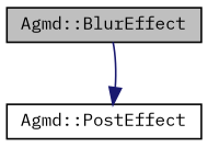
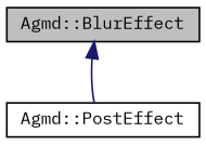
  digraph {
    fontname="IBM Plex Mono"
    node [color=black fontname="IBM Plex Mono" fontsize=10 shape=record style=filled]
    n1 [fillcolor=grey75 fontcolor=black height=0.2 label="Agmd::BlurEffect" width=0.4]
    n2 [fillcolor=white height=0.2 label="Agmd::PostEffect" width=0.4]
-   n2 -> n1 [color=midnightblue dir=back fontname="IBM Plex Mono" fontsize=10 labelfontname=Helvetica labelfontsize=10 style=solid]
+   n1 -> n2 [color=midnightblue dir=back fontname="IBM Plex Mono" fontsize=10 labelfontname=Helvetica labelfontsize=10 style=solid]
  }
